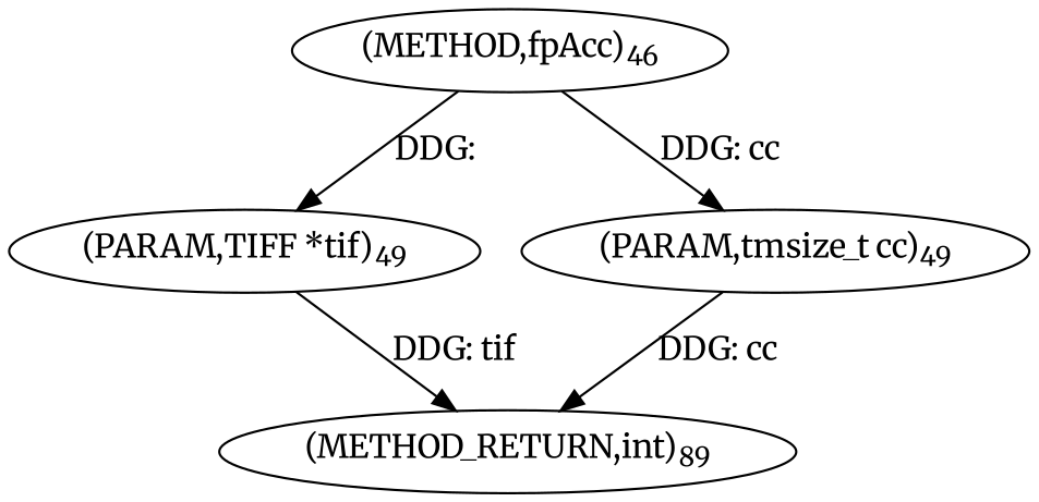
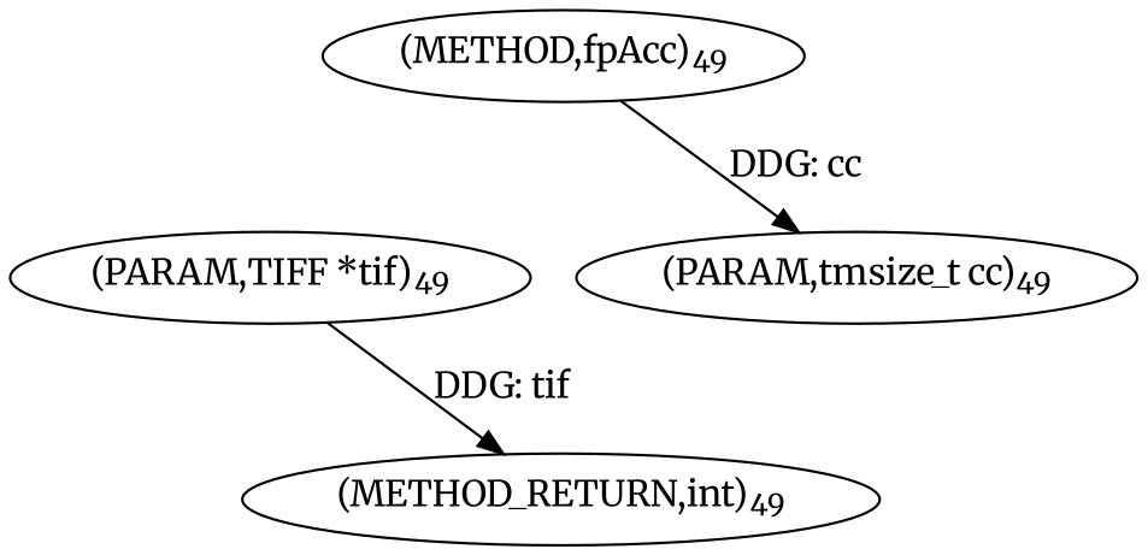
  digraph {
    fontname=Merriweather
    node [fontname=Merriweather]
    edge [fontname=Merriweather]
-   n1 [label=<(METHOD,fpAcc)<SUB>46</SUB>>]
+   n1 [label=<(METHOD,fpAcc)<SUB>49</SUB>>]
    n2 [label=<(PARAM,TIFF *tif)<SUB>49</SUB>>]
    n3 [label=<(PARAM,tmsize_t cc)<SUB>49</SUB>>]
-   n4 [label=<(METHOD_RETURN,int)<SUB>89</SUB>>]
-   n1 -> n2 [label="DDG: "]
+   n4 [label=<(METHOD_RETURN,int)<SUB>49</SUB>>]
    n1 -> n3 [label="DDG: cc"]
    n2 -> n4 [label="DDG: tif"]
-   n3 -> n4 [label="DDG: cc"]
  }
